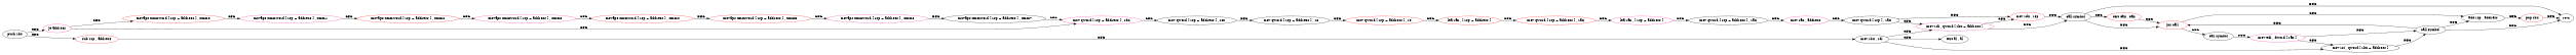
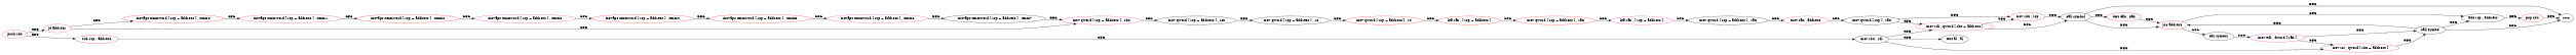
  digraph {
    rankdir=LR
    node [color=red]
-   n1 [color=black label="push rbx"]
+   n1 [color=deeppink label="push rbx"]
    n2 [label="sub rsp , address"]
    n3 [color=deeppink label="je address"]
    n4 [color=black label="mov rbx , rdi"]
    n5 [color=black label="test al , al"]
    n6 [color=deeppink label="mov rdi , qword [ rbx + address ]"]
-   n7 [color=black label="mov rsi , qword [ rbx + address ]"]
+   n7 [color=deeppink label="mov rsi , qword [ rbx + address ]"]
    n8 [label="mov rdx , rsp"]
    n9 [color=black label="call symbol"]
    n10 [color=black label="call symbol"]
    n11 [color=deeppink label="mov qword [ rsp + address ] , rdx"]
    n12 [label="movaps xmmword [ rsp + address ] , xmm0"]
    n13 [color=black label="mov qword [ rsp + address ] , rcx"]
    n14 [color=deeppink label="movaps xmmword [ rsp + address ] , xmm1"]
    n15 [color=black label="mov qword [ rsp + address ] , r8"]
    n16 [label="movaps xmmword [ rsp + address ] , xmm2"]
    n17 [label="mov qword [ rsp + address ] , r9"]
    n18 [label="lea rax , [ rsp + address ]"]
    n19 [label="mov qword [ rsp + address ] , rax"]
    n20 [color=deeppink label="lea rax , [ rsp + address ]"]
    n21 [color=black label="mov qword [ rsp + address ] , rax"]
    n22 [color=deeppink label="mov rax , address"]
    n23 [color=black label="mov qword [ rsp ] , rax"]
    n24 [label="test eax , eax"]
-   n25 [label="jns call"]
+   n25 [label="jns address"]
    n26 [color=black label=retn]
    n27 [color=black label="add rsp , address"]
    n28 [color=black label="call symbol"]
    n29 [label="pop rbx"]
    n30 [color=deeppink label="mov edi , dword [ rax ]"]
    n31 [color=deeppink label="movaps xmmword [ rsp + address ] , xmm3"]
    n32 [label="movaps xmmword [ rsp + address ] , xmm4"]
    n33 [label="movaps xmmword [ rsp + address ] , xmm5"]
    n34 [color=deeppink label="movaps xmmword [ rsp + address ] , xmm6"]
    n35 [color=black label="movaps xmmword [ rsp + address ] , xmm7"]
    n1 -> n2 [label=CFG]
    n1 -> n3 [label=CFG]
    n2 -> n4 [label=CFG]
    n3 -> n11 [label=CFG]
    n3 -> n12 [label=CFG]
    n4 -> n5 [label=CFG]
    n4 -> n6 [label=CFG]
    n4 -> n7 [label=DFG]
    n6 -> n8 [label=CFG]
    n6 -> n9 [label=DFG]
    n7 -> n10 [label=DFG]
    n8 -> n9 [label=DFG]
    n9 -> n24 [label=CFG]
    n9 -> n25 [label=DFG]
    n9 -> n26 [label=DFG]
    n10 -> n25 [label=DFG]
    n10 -> n26 [label=DFG]
    n10 -> n27 [label=CFG]
    n11 -> n13 [label=CFG]
    n12 -> n14 [label=CFG]
    n13 -> n15 [label=DFG]
    n14 -> n16 [label=CFG]
    n15 -> n17 [label=CFG]
    n16 -> n31 [label=CFG]
    n17 -> n18 [label=CFG]
    n18 -> n19 [label=CFG]
    n19 -> n20 [label=CFG]
    n20 -> n21 [label=CFG]
    n21 -> n22 [label=CFG]
    n22 -> n23 [label=CFG]
    n23 -> n6 [label=CFG]
    n23 -> n8 [label=DFG]
    n24 -> n25 [label=CFG]
    n25 -> n27 [label=CFG]
    n25 -> n28 [label=CFG]
    n27 -> n29 [label=CFG]
    n28 -> n30 [label=DFG]
    n29 -> n26 [label=CFG]
    n30 -> n7 [label=CFG]
    n30 -> n10 [label=DFG]
    n31 -> n32 [label=CFG]
    n32 -> n33 [label=DFG]
    n33 -> n34 [label=CFG]
    n34 -> n35 [label=DFG]
-   n35 -> n11 [label=CFG]
+   n35 -> n11 [label=DFG]
  }
